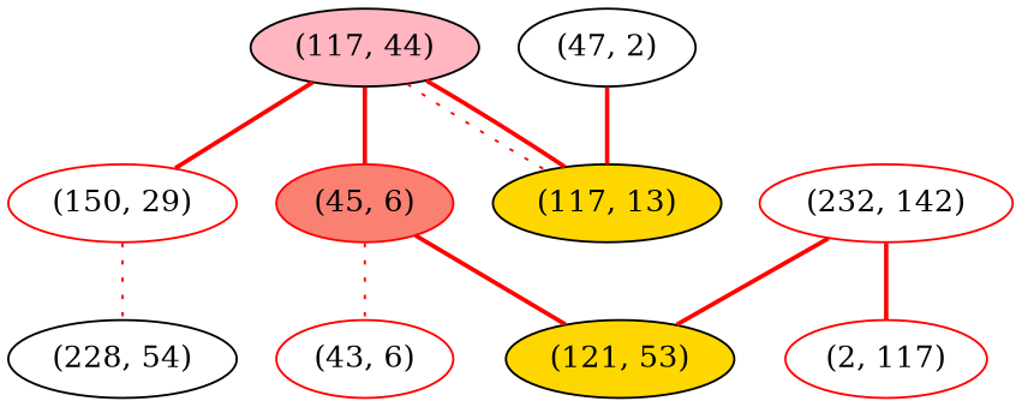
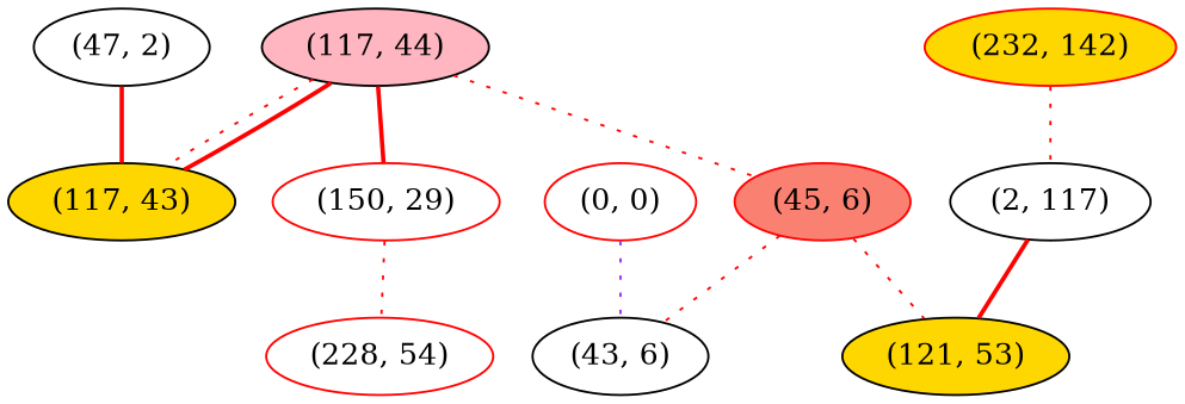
  graph {
    node [color=black fillcolor=white style=filled]
    edge [color=red style=bold weight=1]
    n1 [fillcolor=lightpink label="(117, 44)"]
    n2 [color=red label="(150, 29)"]
    "(45, 6)" [color=red fillcolor=salmon]
-   "(117, 13)" [fillcolor=gold]
-   "(228, 54)"
-   "(43, 6)" [color=red]
+   "(117, 13)" [fillcolor=gold label="(117, 43)"]
+   "(228, 54)" [color=red]
+   "(43, 6)"
    "(121, 53)" [fillcolor=gold]
-   "(232, 142)" [color=red]
-   "(2, 117)" [color=red]
+   "(232, 142)" [color=red fillcolor=gold]
+   "(2, 117)"
+   "(0, 0)" [color=red]
    "(47, 2)"
    n1 -- n2
-   n1 -- "(45, 6)"
+   n1 -- "(45, 6)" [style=dotted]
    n1 -- "(117, 13)" [style=dotted]
    n1 -- "(117, 13)"
    n2 -- "(228, 54)" [style=dotted]
    "(45, 6)" -- "(43, 6)" [style=dotted]
-   "(45, 6)" -- "(121, 53)"
-   "(232, 142)" -- "(2, 117)"
-   "(232, 142)" -- "(121, 53)"
+   "(45, 6)" -- "(121, 53)" [style=dotted]
+   "(232, 142)" -- "(2, 117)" [style=dotted]
+   "(2, 117)" -- "(121, 53)"
+   "(0, 0)" -- "(43, 6)" [color=purple style=dotted weight=4]
    "(47, 2)" -- "(117, 13)"
  }
